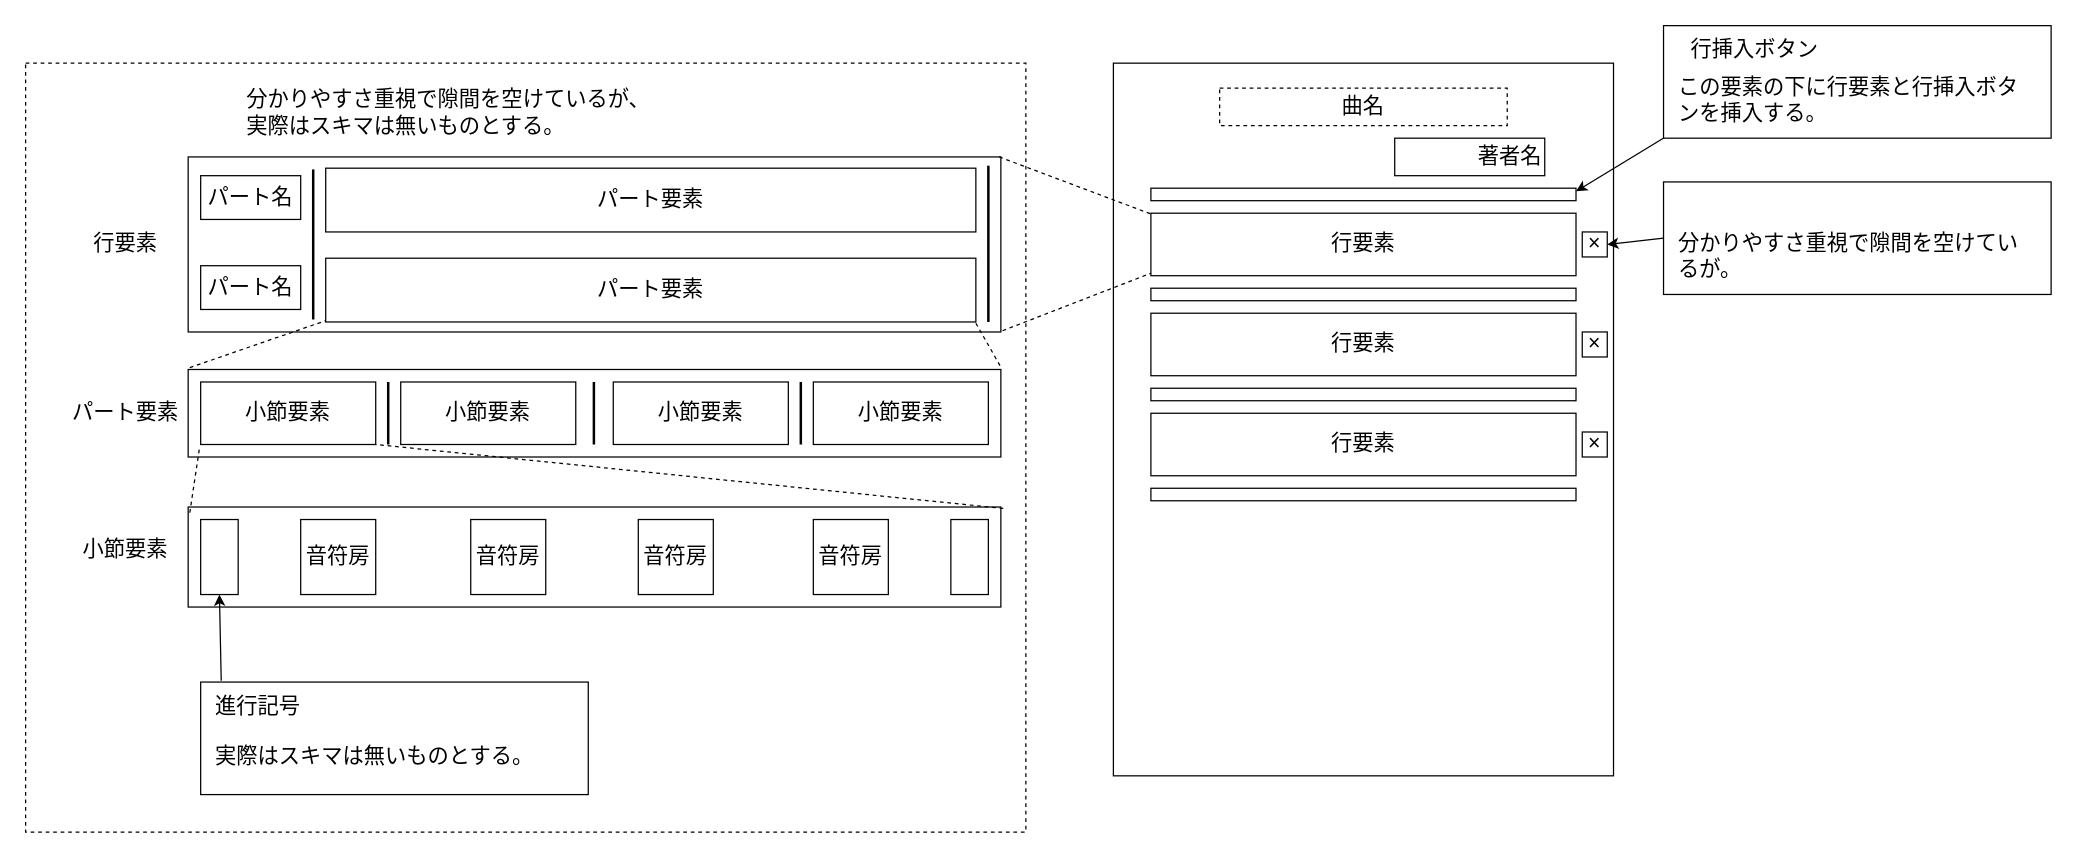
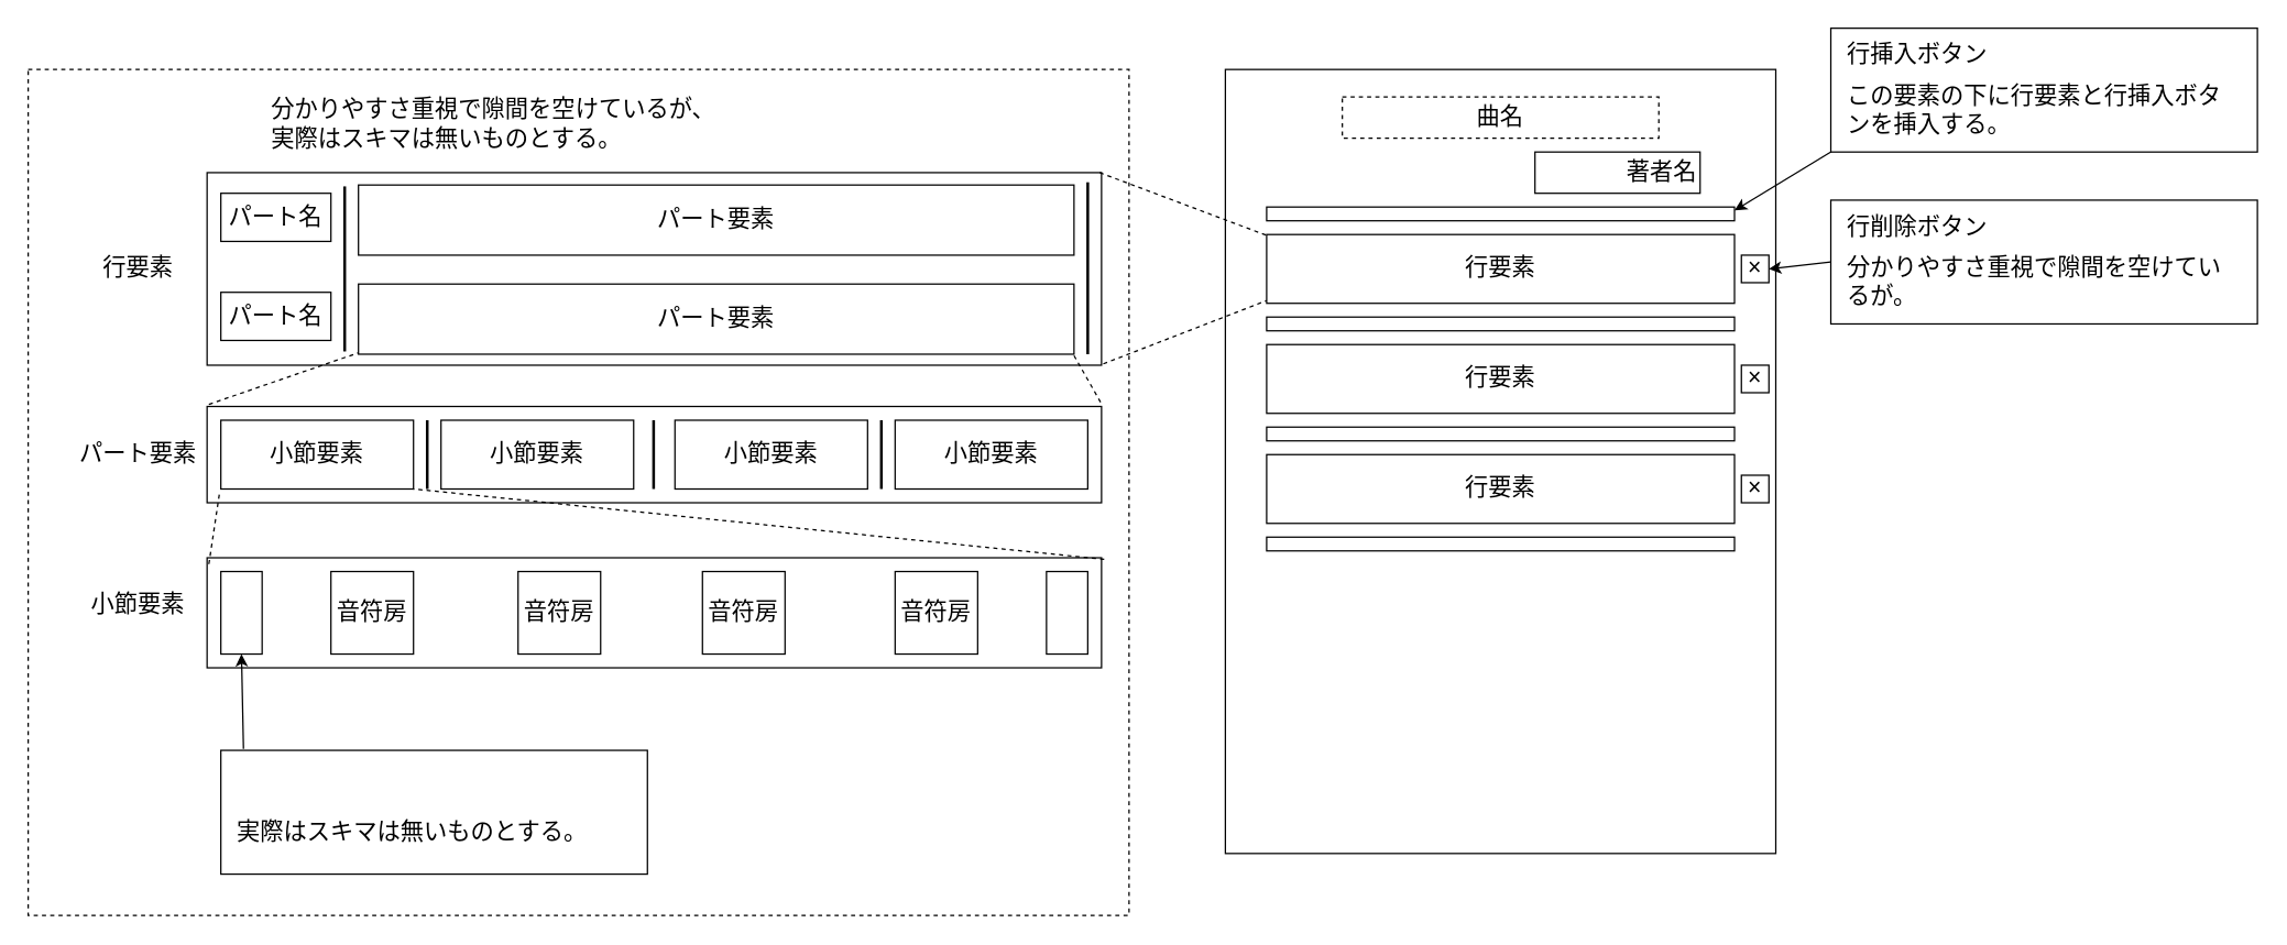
  <mxCell id="0" />
  <mxCell id="1" parent="0" />
  <mxCell id="2" value="" style="rounded=0;whiteSpace=wrap;html=1;fontSize=17;align=left;dashed=1;" parent="1" vertex="1"><mxGeometry x="20" y="50" width="800" height="615" as="geometry" /></mxCell>
  <mxCell id="3" value="" style="rounded=0;whiteSpace=wrap;html=1;" parent="1" vertex="1"><mxGeometry x="890" y="50" width="400" height="570" as="geometry" /></mxCell>
  <mxCell id="4" value="曲名" style="rounded=0;whiteSpace=wrap;html=1;fontSize=17;dashed=1;" parent="1" vertex="1"><mxGeometry x="975" y="70" width="230" height="30" as="geometry" /></mxCell>
  <mxCell id="5" value="著者名" style="rounded=0;whiteSpace=wrap;html=1;fontSize=17;align=right;" parent="1" vertex="1"><mxGeometry x="1115" y="110" width="120" height="30" as="geometry" /></mxCell>
  <mxCell id="6" value="行要素" style="rounded=0;whiteSpace=wrap;html=1;fontSize=17;" parent="1" vertex="1"><mxGeometry x="920" y="170" width="340" height="50" as="geometry" /></mxCell>
  <mxCell id="7" value="" style="rounded=0;whiteSpace=wrap;html=1;fontSize=17;" parent="1" vertex="1"><mxGeometry x="920" y="150" width="340" height="10" as="geometry" /></mxCell>
  <mxCell id="8" value="" style="rounded=0;whiteSpace=wrap;html=1;fontSize=17;" parent="1" vertex="1"><mxGeometry x="920" y="230" width="340" height="10" as="geometry" /></mxCell>
  <mxCell id="9" value="" style="endArrow=classic;html=1;fontSize=17;entryX=1;entryY=0.25;entryDx=0;entryDy=0;exitX=0.008;exitY=0.983;exitDx=0;exitDy=0;exitPerimeter=0;" parent="1" source="10" target="7" edge="1"><mxGeometry width="50" height="50" relative="1" as="geometry"><mxPoint x="1350" y="90" as="sourcePoint" /><mxPoint x="940" y="640" as="targetPoint" /></mxGeometry></mxCell>
  <mxCell id="10" value="" style="rounded=0;whiteSpace=wrap;html=1;fontSize=17;" parent="1" vertex="1"><mxGeometry x="1330" y="20" width="310" height="90" as="geometry" /></mxCell>
- <mxCell id="11" value="行挿入ボタン" style="text;html=1;strokeColor=none;fillColor=none;align=left;verticalAlign=middle;whiteSpace=wrap;rounded=0;fontSize=17;" parent="1" vertex="1"><mxGeometry x="1350" y="30" width="200" height="20" as="geometry" /></mxCell>
+ <mxCell id="11" value="行挿入ボタン" style="text;html=1;strokeColor=none;fillColor=none;align=left;verticalAlign=middle;whiteSpace=wrap;rounded=0;fontSize=17;" parent="1" vertex="1"><mxGeometry x="1340" y="30" width="200" height="20" as="geometry" /></mxCell>
  <mxCell id="12" value="この要素の下に行要素と行挿入ボタンを挿入する。" style="text;html=1;strokeColor=none;fillColor=none;align=left;verticalAlign=middle;whiteSpace=wrap;rounded=0;fontSize=17;" parent="1" vertex="1"><mxGeometry x="1340" y="60" width="290" height="40" as="geometry" /></mxCell>
  <mxCell id="13" value="×" style="rounded=0;whiteSpace=wrap;html=1;fontSize=17;align=center;" parent="1" vertex="1"><mxGeometry x="1265" y="185" width="20" height="20" as="geometry" /></mxCell>
  <mxCell id="14" value="" style="rounded=0;whiteSpace=wrap;html=1;fontSize=17;" parent="1" vertex="1"><mxGeometry x="1330" y="145" width="310" height="90" as="geometry" /></mxCell>
+ <mxCell id="15" value="行削除ボタン" style="text;html=1;strokeColor=none;fillColor=none;align=left;verticalAlign=middle;whiteSpace=wrap;rounded=0;fontSize=17;" parent="1" vertex="1"><mxGeometry x="1340" y="155" width="200" height="20" as="geometry" /></mxCell>
  <mxCell id="16" value="分かりやすさ重視で隙間を空けているが。" style="text;html=1;strokeColor=none;fillColor=none;align=left;verticalAlign=middle;whiteSpace=wrap;rounded=0;fontSize=17;" parent="1" vertex="1"><mxGeometry x="1340" y="185" width="290" height="40" as="geometry" /></mxCell>
  <mxCell id="17" value="" style="endArrow=classic;html=1;fontSize=17;entryX=1;entryY=0.5;entryDx=0;entryDy=0;exitX=0;exitY=0.5;exitDx=0;exitDy=0;" parent="1" source="14" target="13" edge="1"><mxGeometry width="50" height="50" relative="1" as="geometry"><mxPoint x="1342.48" y="118.47" as="sourcePoint" /><mxPoint x="1270" y="162.5" as="targetPoint" /></mxGeometry></mxCell>
  <mxCell id="18" value="" style="rounded=0;whiteSpace=wrap;html=1;fontSize=17;align=left;" parent="1" vertex="1"><mxGeometry x="150" y="125" width="650" height="140" as="geometry" /></mxCell>
  <mxCell id="19" value="" style="endArrow=none;html=1;fontSize=17;entryX=0.003;entryY=0.02;entryDx=0;entryDy=0;entryPerimeter=0;exitX=0.998;exitY=0;exitDx=0;exitDy=0;exitPerimeter=0;dashed=1;" parent="1" source="18" target="6" edge="1"><mxGeometry width="50" height="50" relative="1" as="geometry"><mxPoint x="810" y="51" as="sourcePoint" /><mxPoint x="200" y="640" as="targetPoint" /></mxGeometry></mxCell>
  <mxCell id="20" value="" style="endArrow=none;html=1;fontSize=17;entryX=0;entryY=0.96;entryDx=0;entryDy=0;entryPerimeter=0;exitX=1.002;exitY=0.993;exitDx=0;exitDy=0;exitPerimeter=0;dashed=1;" parent="1" source="18" target="6" edge="1"><mxGeometry width="50" height="50" relative="1" as="geometry"><mxPoint x="796" y="220" as="sourcePoint" /><mxPoint x="870" y="240" as="targetPoint" /></mxGeometry></mxCell>
  <mxCell id="21" value="パート名" style="rounded=0;whiteSpace=wrap;html=1;fontSize=17;align=center;" parent="1" vertex="1"><mxGeometry x="160" y="140" width="80" height="35" as="geometry" /></mxCell>
  <mxCell id="22" value="" style="endArrow=none;html=1;fontSize=17;strokeWidth=2;" parent="1" edge="1"><mxGeometry width="50" height="50" relative="1" as="geometry"><mxPoint x="250" y="255" as="sourcePoint" /><mxPoint x="250" y="135" as="targetPoint" /><Array as="points" /></mxGeometry></mxCell>
  <mxCell id="23" value="" style="endArrow=none;html=1;fontSize=17;strokeWidth=2;" parent="1" edge="1"><mxGeometry width="50" height="50" relative="1" as="geometry"><mxPoint x="790" y="257" as="sourcePoint" /><mxPoint x="790" y="132" as="targetPoint" /></mxGeometry></mxCell>
  <mxCell id="24" value="パート要素" style="rounded=0;whiteSpace=wrap;html=1;fontSize=17;align=center;" parent="1" vertex="1"><mxGeometry x="260" y="134" width="520" height="51" as="geometry" /></mxCell>
  <mxCell id="25" value="パート名" style="rounded=0;whiteSpace=wrap;html=1;fontSize=17;align=center;" parent="1" vertex="1"><mxGeometry x="160" y="212" width="80" height="35" as="geometry" /></mxCell>
  <mxCell id="26" value="パート要素" style="rounded=0;whiteSpace=wrap;html=1;fontSize=17;align=center;" parent="1" vertex="1"><mxGeometry x="260" y="206" width="520" height="51" as="geometry" /></mxCell>
  <mxCell id="27" value="" style="rounded=0;whiteSpace=wrap;html=1;fontSize=17;align=center;" parent="1" vertex="1"><mxGeometry x="150" y="295" width="650" height="70" as="geometry" /></mxCell>
  <mxCell id="28" value="" style="endArrow=none;html=1;fontSize=17;entryX=0;entryY=0.98;entryDx=0;entryDy=0;entryPerimeter=0;dashed=1;exitX=0.002;exitY=-0.022;exitDx=0;exitDy=0;exitPerimeter=0;" parent="1" source="27" target="26" edge="1"><mxGeometry width="50" height="50" relative="1" as="geometry"><mxPoint x="160" y="295" as="sourcePoint" /><mxPoint x="931.02" y="256" as="targetPoint" /></mxGeometry></mxCell>
  <mxCell id="29" value="" style="endArrow=none;html=1;fontSize=17;dashed=1;entryX=1.001;entryY=-0.011;entryDx=0;entryDy=0;entryPerimeter=0;" parent="1" target="27" edge="1"><mxGeometry width="50" height="50" relative="1" as="geometry"><mxPoint x="780" y="258" as="sourcePoint" /><mxPoint x="810" y="295" as="targetPoint" /></mxGeometry></mxCell>
  <mxCell id="30" value="" style="endArrow=none;html=1;strokeWidth=2;fontSize=17;" parent="1" edge="1"><mxGeometry width="50" height="50" relative="1" as="geometry"><mxPoint x="474.5" y="355" as="sourcePoint" /><mxPoint x="474.5" y="305" as="targetPoint" /></mxGeometry></mxCell>
  <mxCell id="31" value="" style="endArrow=none;html=1;strokeWidth=2;fontSize=17;" parent="1" edge="1"><mxGeometry width="50" height="50" relative="1" as="geometry"><mxPoint x="640" y="355" as="sourcePoint" /><mxPoint x="640" y="305" as="targetPoint" /></mxGeometry></mxCell>
  <mxCell id="32" value="" style="endArrow=none;html=1;strokeWidth=2;fontSize=17;" parent="1" edge="1"><mxGeometry width="50" height="50" relative="1" as="geometry"><mxPoint x="310" y="355" as="sourcePoint" /><mxPoint x="310" y="305" as="targetPoint" /></mxGeometry></mxCell>
  <mxCell id="33" value="小節要素" style="rounded=0;whiteSpace=wrap;html=1;fontSize=17;align=center;" parent="1" vertex="1"><mxGeometry x="160" y="305" width="140" height="50" as="geometry" /></mxCell>
  <mxCell id="34" value="小節要素" style="rounded=0;whiteSpace=wrap;html=1;fontSize=17;align=center;" parent="1" vertex="1"><mxGeometry x="320" y="305" width="140" height="50" as="geometry" /></mxCell>
  <mxCell id="35" value="小節要素" style="rounded=0;whiteSpace=wrap;html=1;fontSize=17;align=center;" parent="1" vertex="1"><mxGeometry x="490" y="305" width="140" height="50" as="geometry" /></mxCell>
  <mxCell id="36" value="小節要素" style="rounded=0;whiteSpace=wrap;html=1;fontSize=17;align=center;" parent="1" vertex="1"><mxGeometry x="650" y="305" width="140" height="50" as="geometry" /></mxCell>
  <mxCell id="37" value="行要素" style="text;html=1;strokeColor=none;fillColor=none;align=center;verticalAlign=middle;whiteSpace=wrap;rounded=0;fontSize=17;" parent="1" vertex="1"><mxGeometry x="50" y="170" width="100" height="50" as="geometry" /></mxCell>
  <mxCell id="38" value="パート要素" style="text;html=1;strokeColor=none;fillColor=none;align=center;verticalAlign=middle;whiteSpace=wrap;rounded=0;fontSize=17;" parent="1" vertex="1"><mxGeometry x="50" y="305" width="100" height="50" as="geometry" /></mxCell>
  <mxCell id="39" value="" style="rounded=0;whiteSpace=wrap;html=1;fontSize=17;align=center;" parent="1" vertex="1"><mxGeometry x="150" y="405" width="650" height="80" as="geometry" /></mxCell>
  <mxCell id="40" value="小節要素" style="text;html=1;strokeColor=none;fillColor=none;align=center;verticalAlign=middle;whiteSpace=wrap;rounded=0;fontSize=17;" parent="1" vertex="1"><mxGeometry x="50" y="415" width="100" height="50" as="geometry" /></mxCell>
  <mxCell id="41" value="" style="endArrow=none;html=1;fontSize=17;entryX=-0.007;entryY=1.06;entryDx=0;entryDy=0;entryPerimeter=0;dashed=1;exitX=0.002;exitY=0.057;exitDx=0;exitDy=0;exitPerimeter=0;" parent="1" source="39" target="33" edge="1"><mxGeometry width="50" height="50" relative="1" as="geometry"><mxPoint x="161.3" y="303.46" as="sourcePoint" /><mxPoint x="270" y="265.98" as="targetPoint" /></mxGeometry></mxCell>
  <mxCell id="42" value="" style="endArrow=none;html=1;fontSize=17;dashed=1;exitX=1.003;exitY=0.014;exitDx=0;exitDy=0;exitPerimeter=0;" parent="1" source="39" edge="1"><mxGeometry width="50" height="50" relative="1" as="geometry"><mxPoint x="161.3" y="408.99" as="sourcePoint" /><mxPoint x="300" y="355" as="targetPoint" /></mxGeometry></mxCell>
  <mxCell id="43" value="" style="rounded=0;whiteSpace=wrap;html=1;fontSize=17;align=center;" parent="1" vertex="1"><mxGeometry x="160" y="415" width="30" height="60" as="geometry" /></mxCell>
  <mxCell id="44" value="" style="rounded=0;whiteSpace=wrap;html=1;fontSize=17;align=center;" parent="1" vertex="1"><mxGeometry x="760" y="415" width="30" height="60" as="geometry" /></mxCell>
  <mxCell id="45" value="音符房" style="rounded=0;whiteSpace=wrap;html=1;fontSize=17;align=center;" parent="1" vertex="1"><mxGeometry x="240" y="415" width="60" height="60" as="geometry" /></mxCell>
  <mxCell id="46" value="音符房" style="rounded=0;whiteSpace=wrap;html=1;fontSize=17;align=center;" parent="1" vertex="1"><mxGeometry x="376" y="415" width="60" height="60" as="geometry" /></mxCell>
  <mxCell id="47" value="音符房" style="rounded=0;whiteSpace=wrap;html=1;fontSize=17;align=center;" parent="1" vertex="1"><mxGeometry x="510" y="415" width="60" height="60" as="geometry" /></mxCell>
  <mxCell id="48" value="音符房" style="rounded=0;whiteSpace=wrap;html=1;fontSize=17;align=center;" parent="1" vertex="1"><mxGeometry x="650" y="415" width="60" height="60" as="geometry" /></mxCell>
  <mxCell id="49" value="" style="rounded=0;whiteSpace=wrap;html=1;fontSize=17;" parent="1" vertex="1"><mxGeometry x="160" y="545" width="310" height="90" as="geometry" /></mxCell>
- <mxCell id="50" value="進行記号" style="text;html=1;strokeColor=none;fillColor=none;align=left;verticalAlign=middle;whiteSpace=wrap;rounded=0;fontSize=17;" parent="1" vertex="1"><mxGeometry x="170" y="555" width="200" height="20" as="geometry" /></mxCell>
  <mxCell id="51" value="実際はスキマは無いものとする。" style="text;html=1;strokeColor=none;fillColor=none;align=left;verticalAlign=middle;whiteSpace=wrap;rounded=0;fontSize=17;" parent="1" vertex="1"><mxGeometry x="170" y="585" width="290" height="40" as="geometry" /></mxCell>
  <mxCell id="52" value="" style="endArrow=classic;html=1;fontSize=17;entryX=0.5;entryY=1;entryDx=0;entryDy=0;exitX=0.053;exitY=-0.011;exitDx=0;exitDy=0;exitPerimeter=0;" parent="1" source="49" target="43" edge="1"><mxGeometry width="50" height="50" relative="1" as="geometry"><mxPoint x="220" y="550" as="sourcePoint" /><mxPoint x="142.5" y="595" as="targetPoint" /></mxGeometry></mxCell>
  <mxCell id="53" value="分かりやすさ重視で隙間を空けているが、&lt;br&gt;実際はスキマは無いものとする。" style="text;html=1;strokeColor=none;fillColor=none;align=left;verticalAlign=middle;whiteSpace=wrap;rounded=0;fontSize=17;" parent="1" vertex="1"><mxGeometry x="195" y="70" width="400" height="40" as="geometry" /></mxCell>
  <mxCell id="54" value="行要素" style="rounded=0;whiteSpace=wrap;html=1;fontSize=17;" parent="1" vertex="1"><mxGeometry x="920" y="250" width="340" height="50" as="geometry" /></mxCell>
  <mxCell id="55" value="" style="rounded=0;whiteSpace=wrap;html=1;fontSize=17;" parent="1" vertex="1"><mxGeometry x="920" y="310" width="340" height="10" as="geometry" /></mxCell>
  <mxCell id="56" value="×" style="rounded=0;whiteSpace=wrap;html=1;fontSize=17;align=center;" parent="1" vertex="1"><mxGeometry x="1265" y="265" width="20" height="20" as="geometry" /></mxCell>
  <mxCell id="57" value="行要素" style="rounded=0;whiteSpace=wrap;html=1;fontSize=17;" parent="1" vertex="1"><mxGeometry x="920" y="330" width="340" height="50" as="geometry" /></mxCell>
  <mxCell id="58" value="" style="rounded=0;whiteSpace=wrap;html=1;fontSize=17;" parent="1" vertex="1"><mxGeometry x="920" y="390" width="340" height="10" as="geometry" /></mxCell>
  <mxCell id="59" value="×" style="rounded=0;whiteSpace=wrap;html=1;fontSize=17;align=center;" parent="1" vertex="1"><mxGeometry x="1265" y="345" width="20" height="20" as="geometry" /></mxCell>
